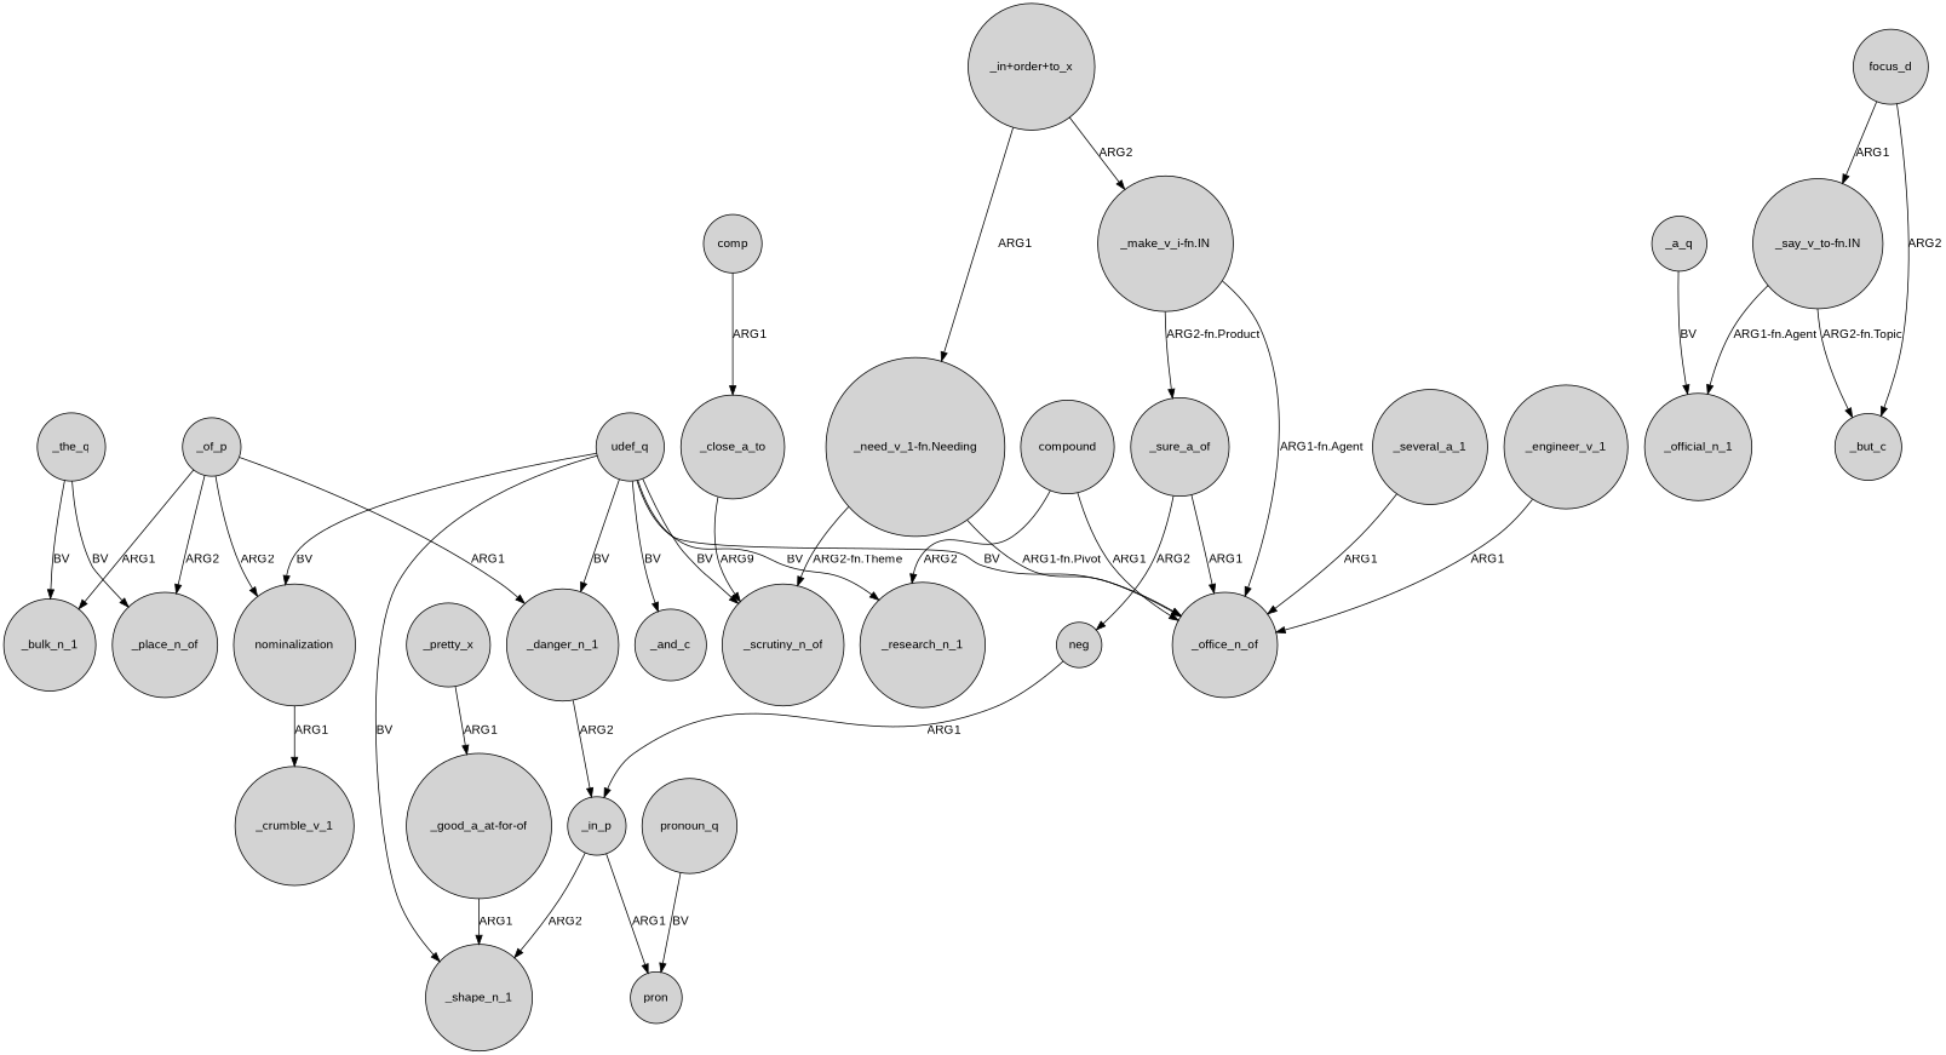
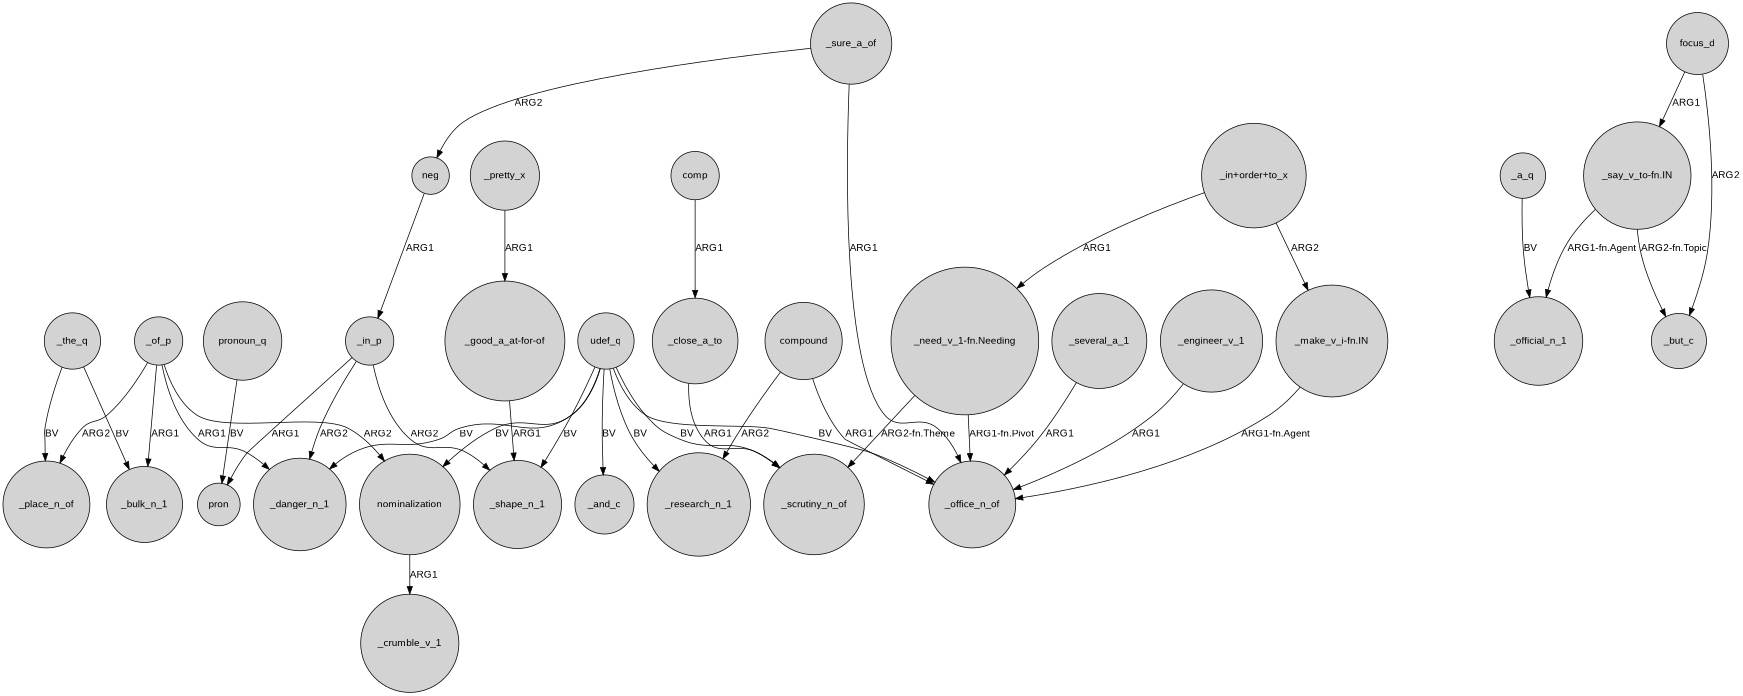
  digraph {
    fontname="Liberation Sans"
    node [fontname="Liberation Sans" shape=circle style=filled]
    edge [fontname="Liberation Sans"]
    _the_q
    _place_n_of
    _bulk_n_1
    udef_q
    _office_n_of
    _danger_n_1
    _research_n_1
    _scrutiny_n_of
    nominalization
    _shape_n_1
    _and_c
    _crumble_v_1
    "_make_v_i-fn.IN"
    _sure_a_of
    neg
    _in_p
    comp
    _close_a_to
    "_in+order+to_x"
    "_need_v_1-fn.Needing"
    pron
    _pretty_x
    "_good_a_at-for-of"
    "_say_v_to-fn.IN"
    _official_n_1
    _but_c
    compound
    _of_p
    focus_d
    pronoun_q
    _a_q
    _several_a_1
    _engineer_v_1
    _the_q -> _place_n_of [label=BV]
    _the_q -> _bulk_n_1 [label=BV]
    udef_q -> _office_n_of [label=BV]
    udef_q -> _danger_n_1 [label=BV]
    udef_q -> _research_n_1 [label=BV]
    udef_q -> _scrutiny_n_of [label=BV]
    udef_q -> nominalization [label=BV]
    udef_q -> _shape_n_1 [label=BV]
    udef_q -> _and_c [label=BV]
    nominalization -> _crumble_v_1 [label=ARG1]
    "_make_v_i-fn.IN" -> _office_n_of [label="ARG1-fn.Agent"]
-   "_make_v_i-fn.IN" -> _sure_a_of [label="ARG2-fn.Product"]
    _sure_a_of -> _office_n_of [label=ARG1]
    _sure_a_of -> neg [label=ARG2]
    neg -> _in_p [label=ARG1]
-   _danger_n_1 -> _in_p [label=ARG2]
+   _in_p -> _danger_n_1 [label=ARG2]
    _in_p -> _shape_n_1 [label=ARG2]
    _in_p -> pron [label=ARG1]
    comp -> _close_a_to [label=ARG1]
-   _close_a_to -> _scrutiny_n_of [label=ARG9]
+   _close_a_to -> _scrutiny_n_of [label=ARG1]
    "_in+order+to_x" -> "_make_v_i-fn.IN" [label=ARG2]
    "_in+order+to_x" -> "_need_v_1-fn.Needing" [label=ARG1]
    "_need_v_1-fn.Needing" -> _office_n_of [label="ARG1-fn.Pivot"]
    "_need_v_1-fn.Needing" -> _scrutiny_n_of [label="ARG2-fn.Theme"]
    _pretty_x -> "_good_a_at-for-of" [label=ARG1]
    "_good_a_at-for-of" -> _shape_n_1 [label=ARG1]
    "_say_v_to-fn.IN" -> _official_n_1 [label="ARG1-fn.Agent"]
    "_say_v_to-fn.IN" -> _but_c [label="ARG2-fn.Topic"]
    compound -> _office_n_of [label=ARG1]
    compound -> _research_n_1 [label=ARG2]
    _of_p -> _place_n_of [label=ARG2]
    _of_p -> _bulk_n_1 [label=ARG1]
    _of_p -> _danger_n_1 [label=ARG1]
    _of_p -> nominalization [label=ARG2]
    focus_d -> "_say_v_to-fn.IN" [label=ARG1]
    focus_d -> _but_c [label=ARG2]
    pronoun_q -> pron [label=BV]
    _a_q -> _official_n_1 [label=BV]
    _several_a_1 -> _office_n_of [label=ARG1]
    _engineer_v_1 -> _office_n_of [label=ARG1]
  }
